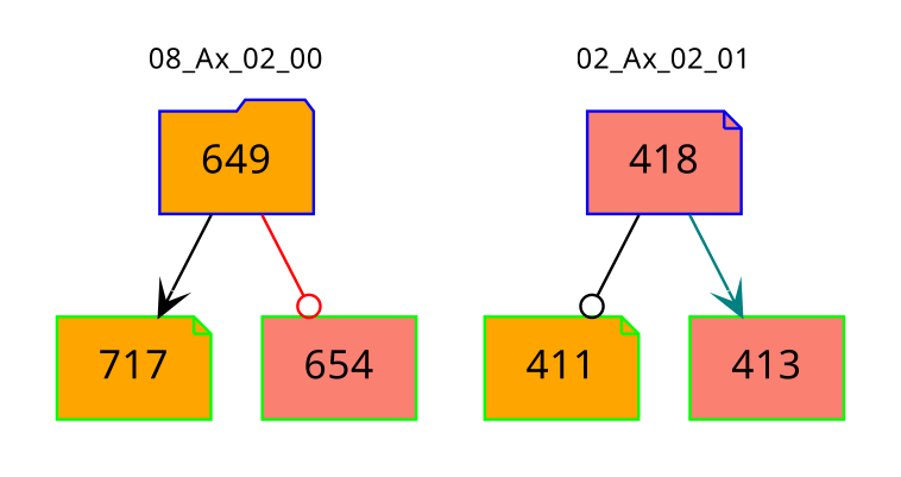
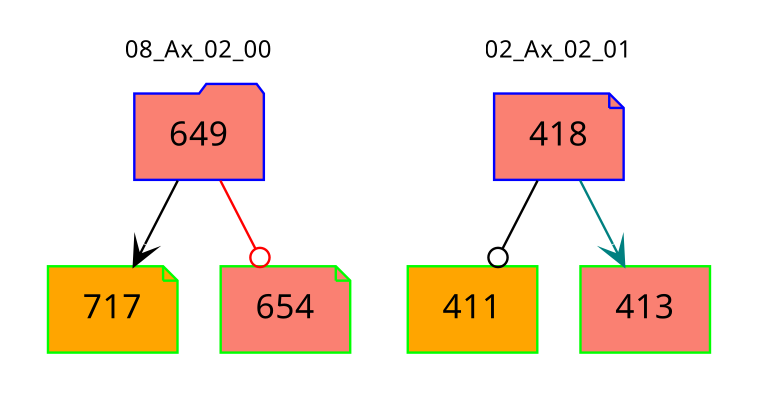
  digraph {
    fontname="Noto Sans"
    node [color=green fillcolor=orange fontname="Noto Sans" shape=note style=filled]
    edge [arrowhead=vee color=black fontname="Noto Sans"]
-   n1 [color=blue label=649 shape=folder]
+   n1 [color=blue fillcolor=salmon label=649 shape=folder]
    n2 [label=717]
-   n3 [fillcolor=salmon label=654 shape=box]
+   n3 [fillcolor=salmon label=654]
    n4 [color=blue fillcolor=salmon label=418]
-   n5 [label=411]
+   n5 [label=411 shape=box]
    n6 [fillcolor=salmon label=413 shape=box]
    subgraph cluster_1 {
      color=white
      fontsize=10
      label="08_Ax_02_00"
      n1
      n2
      n3
    }
    subgraph cluster_2 {
      color=white
      fontsize=10
      label="02_Ax_02_01"
      n4
      n5
      n6
    }
    n1 -> n2
    n1 -> n3 [arrowhead=odot color=red]
    n4 -> n5 [arrowhead=odot]
    n4 -> n6 [color=teal]
  }
